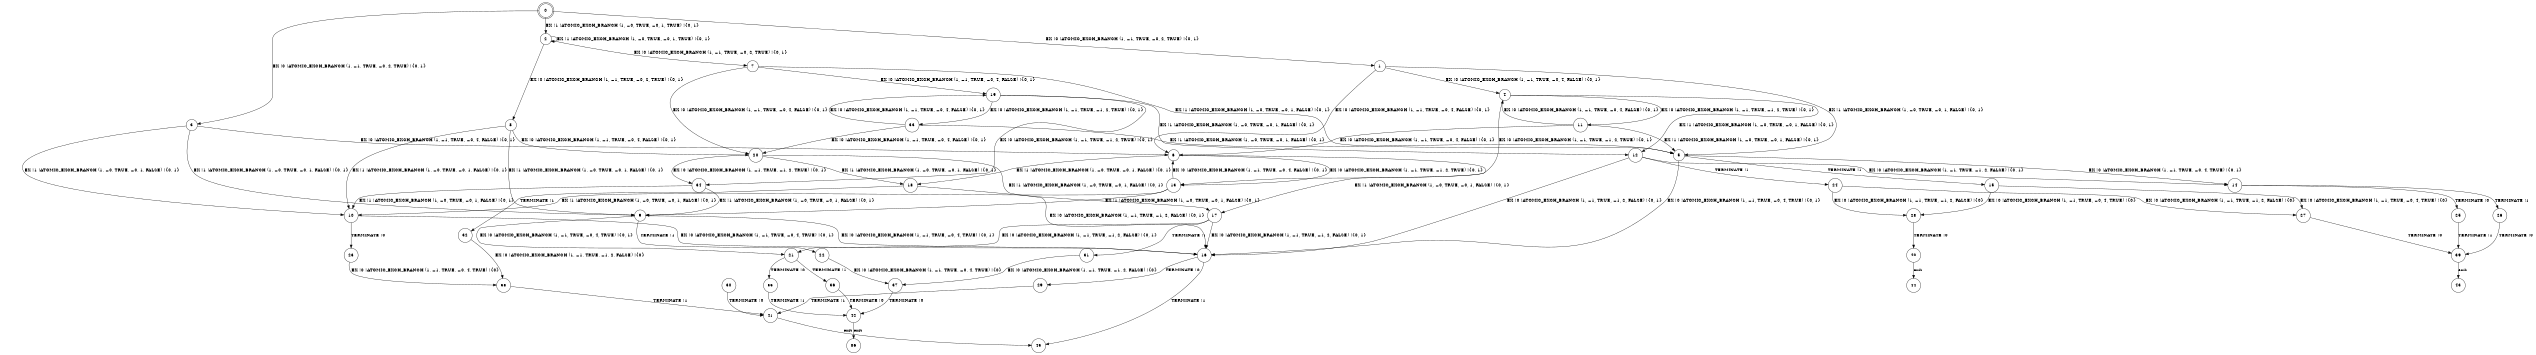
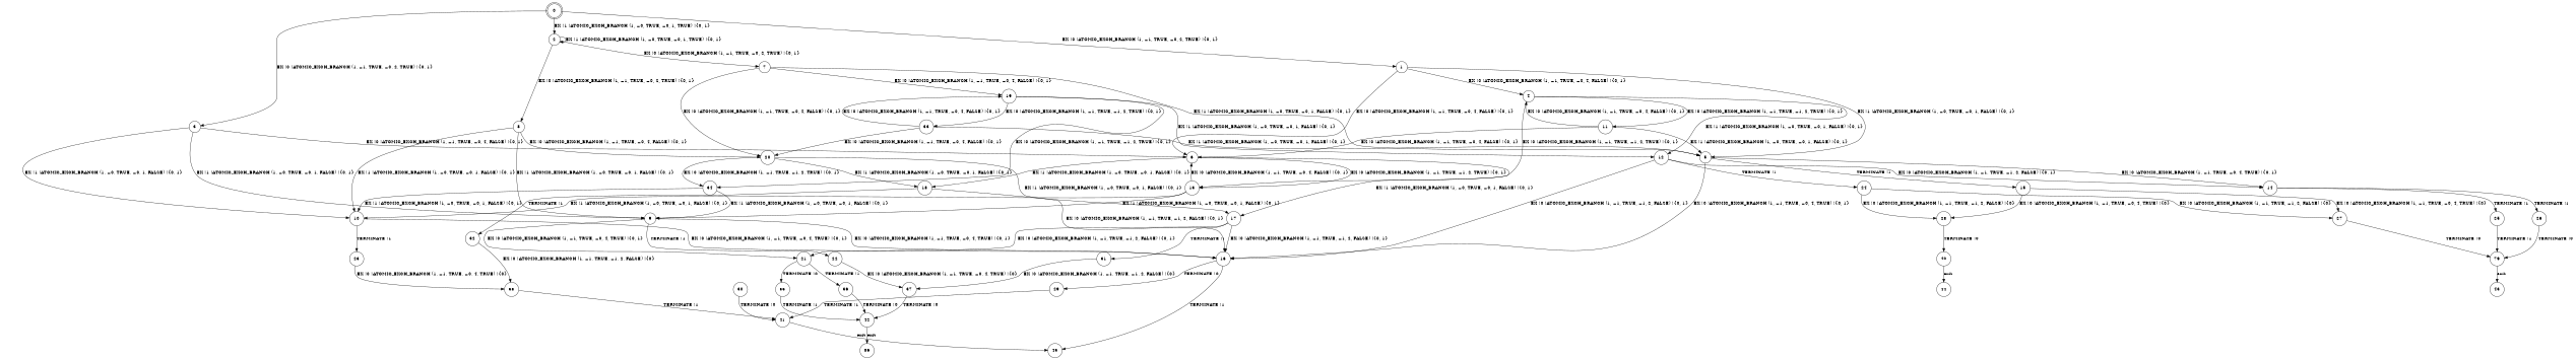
  digraph {
    node [shape=circle]
    0 [peripheries=2]
    1
    2
    3
    4
    5
    6
    7
    8
    9
    10
    11
    12
    13
    14
    15
    16
    17
    18
    19
    20
    21
    22
    23
    24
    25
    26
    27
    28
    29
    45
    31
    32
    33
    34
    35
    36
    37
    38
-   39
+   39 [label=79]
    40
    41
    30
    42
    43
    44
    n47 [label=86]
    0 -> 1 [label="EX !0 !ATOMIC_EXCH_BRANCH (1, +1, TRUE, +0, 2, TRUE) !{0, 1}"]
    0 -> 2 [label="EX !1 !ATOMIC_EXCH_BRANCH (1, +0, TRUE, +0, 1, TRUE) !{0, 1}"]
    0 -> 3 [label="EX !0 !ATOMIC_EXCH_BRANCH (1, +1, TRUE, +0, 2, TRUE) !{0, 1}"]
    1 -> 4 [label="EX !0 !ATOMIC_EXCH_BRANCH (1, +1, TRUE, +0, 4, FALSE) !{0, 1}"]
    1 -> 5 [label="EX !1 !ATOMIC_EXCH_BRANCH (1, +0, TRUE, +0, 1, FALSE) !{0, 1}"]
    1 -> 6 [label="EX !0 !ATOMIC_EXCH_BRANCH (1, +1, TRUE, +0, 4, FALSE) !{0, 1}"]
    2 -> 2 [label="EX !1 !ATOMIC_EXCH_BRANCH (1, +0, TRUE, +0, 1, TRUE) !{0, 1}"]
    2 -> 7 [label="EX !0 !ATOMIC_EXCH_BRANCH (1, +1, TRUE, +0, 2, TRUE) !{0, 1}"]
    2 -> 8 [label="EX !0 !ATOMIC_EXCH_BRANCH (1, +1, TRUE, +0, 2, TRUE) !{0, 1}"]
    3 -> 6 [label="EX !0 !ATOMIC_EXCH_BRANCH (1, +1, TRUE, +0, 4, FALSE) !{0, 1}"]
    3 -> 9 [label="EX !1 !ATOMIC_EXCH_BRANCH (1, +0, TRUE, +0, 1, FALSE) !{0, 1}"]
    3 -> 10 [label="EX !1 !ATOMIC_EXCH_BRANCH (1, +0, TRUE, +0, 1, FALSE) !{0, 1}"]
    4 -> 11 [label="EX !0 !ATOMIC_EXCH_BRANCH (1, +1, TRUE, +1, 2, TRUE) !{0, 1}"]
    4 -> 12 [label="EX !1 !ATOMIC_EXCH_BRANCH (1, +0, TRUE, +0, 1, FALSE) !{0, 1}"]
    4 -> 13 [label="EX !0 !ATOMIC_EXCH_BRANCH (1, +1, TRUE, +1, 2, TRUE) !{0, 1}"]
    5 -> 14 [label="EX !0 !ATOMIC_EXCH_BRANCH (1, +1, TRUE, +0, 4, TRUE) !{0, 1}"]
    5 -> 15 [label="TERMINATE !1"]
    5 -> 16 [label="EX !0 !ATOMIC_EXCH_BRANCH (1, +1, TRUE, +0, 4, TRUE) !{0, 1}"]
    6 -> 13 [label="EX !0 !ATOMIC_EXCH_BRANCH (1, +1, TRUE, +1, 2, TRUE) !{0, 1}"]
    6 -> 17 [label="EX !1 !ATOMIC_EXCH_BRANCH (1, +0, TRUE, +0, 1, FALSE) !{0, 1}"]
    6 -> 18 [label="EX !1 !ATOMIC_EXCH_BRANCH (1, +0, TRUE, +0, 1, FALSE) !{0, 1}"]
    7 -> 5 [label="EX !1 !ATOMIC_EXCH_BRANCH (1, +0, TRUE, +0, 1, FALSE) !{0, 1}"]
    7 -> 19 [label="EX !0 !ATOMIC_EXCH_BRANCH (1, +1, TRUE, +0, 4, FALSE) !{0, 1}"]
    7 -> 20 [label="EX !0 !ATOMIC_EXCH_BRANCH (1, +1, TRUE, +0, 4, FALSE) !{0, 1}"]
    8 -> 9 [label="EX !1 !ATOMIC_EXCH_BRANCH (1, +0, TRUE, +0, 1, FALSE) !{0, 1}"]
    8 -> 10 [label="EX !1 !ATOMIC_EXCH_BRANCH (1, +0, TRUE, +0, 1, FALSE) !{0, 1}"]
    8 -> 20 [label="EX !0 !ATOMIC_EXCH_BRANCH (1, +1, TRUE, +0, 4, FALSE) !{0, 1}"]
    9 -> 16 [label="EX !0 !ATOMIC_EXCH_BRANCH (1, +1, TRUE, +0, 4, TRUE) !{0, 1}"]
    9 -> 21 [label="EX !0 !ATOMIC_EXCH_BRANCH (1, +1, TRUE, +0, 4, TRUE) !{0, 1}"]
    9 -> 22 [label="TERMINATE !1"]
    10 -> 16 [label="EX !0 !ATOMIC_EXCH_BRANCH (1, +1, TRUE, +0, 4, TRUE) !{0, 1}"]
-   10 -> 23 [label="TERMINATE !0"]
+   10 -> 23 [label="TERMINATE !1"]
    11 -> 4 [label="EX !0 !ATOMIC_EXCH_BRANCH (1, +1, TRUE, +0, 4, FALSE) !{0, 1}"]
    11 -> 5 [label="EX !1 !ATOMIC_EXCH_BRANCH (1, +0, TRUE, +0, 1, FALSE) !{0, 1}"]
    11 -> 6 [label="EX !0 !ATOMIC_EXCH_BRANCH (1, +1, TRUE, +0, 4, FALSE) !{0, 1}"]
    12 -> 14 [label="EX !0 !ATOMIC_EXCH_BRANCH (1, +1, TRUE, +1, 2, FALSE) !{0, 1}"]
    12 -> 16 [label="EX !0 !ATOMIC_EXCH_BRANCH (1, +1, TRUE, +1, 2, FALSE) !{0, 1}"]
    12 -> 24 [label="TERMINATE !1"]
    13 -> 6 [label="EX !0 !ATOMIC_EXCH_BRANCH (1, +1, TRUE, +0, 4, FALSE) !{0, 1}"]
    13 -> 9 [label="EX !1 !ATOMIC_EXCH_BRANCH (1, +0, TRUE, +0, 1, FALSE) !{0, 1}"]
    13 -> 10 [label="EX !1 !ATOMIC_EXCH_BRANCH (1, +0, TRUE, +0, 1, FALSE) !{0, 1}"]
-   14 -> 25 [label="TERMINATE !0"]
+   14 -> 25 [label="TERMINATE !1"]
    14 -> 26 [label="TERMINATE !1"]
    15 -> 27 [label="EX !0 !ATOMIC_EXCH_BRANCH (1, +1, TRUE, +0, 4, TRUE) !{0}"]
    15 -> 28 [label="EX !0 !ATOMIC_EXCH_BRANCH (1, +1, TRUE, +0, 4, TRUE) !{0}"]
    16 -> 29 [label="TERMINATE !0"]
    16 -> 45 [label="TERMINATE !1"]
    17 -> 16 [label="EX !0 !ATOMIC_EXCH_BRANCH (1, +1, TRUE, +1, 2, FALSE) !{0, 1}"]
    17 -> 21 [label="EX !0 !ATOMIC_EXCH_BRANCH (1, +1, TRUE, +1, 2, FALSE) !{0, 1}"]
    17 -> 31 [label="TERMINATE !1"]
    18 -> 16 [label="EX !0 !ATOMIC_EXCH_BRANCH (1, +1, TRUE, +1, 2, FALSE) !{0, 1}"]
    18 -> 32 [label="TERMINATE !1"]
    19 -> 12 [label="EX !1 !ATOMIC_EXCH_BRANCH (1, +0, TRUE, +0, 1, FALSE) !{0, 1}"]
    19 -> 33 [label="EX !0 !ATOMIC_EXCH_BRANCH (1, +1, TRUE, +1, 2, TRUE) !{0, 1}"]
    19 -> 34 [label="EX !0 !ATOMIC_EXCH_BRANCH (1, +1, TRUE, +1, 2, TRUE) !{0, 1}"]
    20 -> 17 [label="EX !1 !ATOMIC_EXCH_BRANCH (1, +0, TRUE, +0, 1, FALSE) !{0, 1}"]
    20 -> 18 [label="EX !1 !ATOMIC_EXCH_BRANCH (1, +0, TRUE, +0, 1, FALSE) !{0, 1}"]
    20 -> 34 [label="EX !0 !ATOMIC_EXCH_BRANCH (1, +1, TRUE, +1, 2, TRUE) !{0, 1}"]
    21 -> 35 [label="TERMINATE !0"]
    21 -> 36 [label="TERMINATE !1"]
    22 -> 37 [label="EX !0 !ATOMIC_EXCH_BRANCH (1, +1, TRUE, +0, 4, TRUE) !{0}"]
    23 -> 38 [label="EX !0 !ATOMIC_EXCH_BRANCH (1, +1, TRUE, +0, 4, TRUE) !{0}"]
    24 -> 27 [label="EX !0 !ATOMIC_EXCH_BRANCH (1, +1, TRUE, +1, 2, FALSE) !{0}"]
    24 -> 28 [label="EX !0 !ATOMIC_EXCH_BRANCH (1, +1, TRUE, +1, 2, FALSE) !{0}"]
    25 -> 39 [label="TERMINATE !1"]
    26 -> 39 [label="TERMINATE !0"]
    27 -> 39 [label="TERMINATE !0"]
    28 -> 40 [label="TERMINATE !0"]
    29 -> 41 [label="TERMINATE !1"]
    31 -> 37 [label="EX !0 !ATOMIC_EXCH_BRANCH (1, +1, TRUE, +1, 2, FALSE) !{0}"]
    32 -> 38 [label="EX !0 !ATOMIC_EXCH_BRANCH (1, +1, TRUE, +1, 2, FALSE) !{0}"]
    33 -> 5 [label="EX !1 !ATOMIC_EXCH_BRANCH (1, +0, TRUE, +0, 1, FALSE) !{0, 1}"]
    33 -> 19 [label="EX !0 !ATOMIC_EXCH_BRANCH (1, +1, TRUE, +0, 4, FALSE) !{0, 1}"]
    33 -> 20 [label="EX !0 !ATOMIC_EXCH_BRANCH (1, +1, TRUE, +0, 4, FALSE) !{0, 1}"]
    34 -> 9 [label="EX !1 !ATOMIC_EXCH_BRANCH (1, +0, TRUE, +0, 1, FALSE) !{0, 1}"]
    34 -> 10 [label="EX !1 !ATOMIC_EXCH_BRANCH (1, +0, TRUE, +0, 1, FALSE) !{0, 1}"]
    35 -> 42 [label="TERMINATE !1"]
    36 -> 42 [label="TERMINATE !0"]
    37 -> 42 [label="TERMINATE !0"]
    38 -> 41 [label="TERMINATE !1"]
    39 -> 43 [label=exit]
    40 -> 44 [label=exit]
    41 -> 45 [label=exit]
    30 -> 41 [label="TERMINATE !0"]
    42 -> n47 [label=exit]
  }
